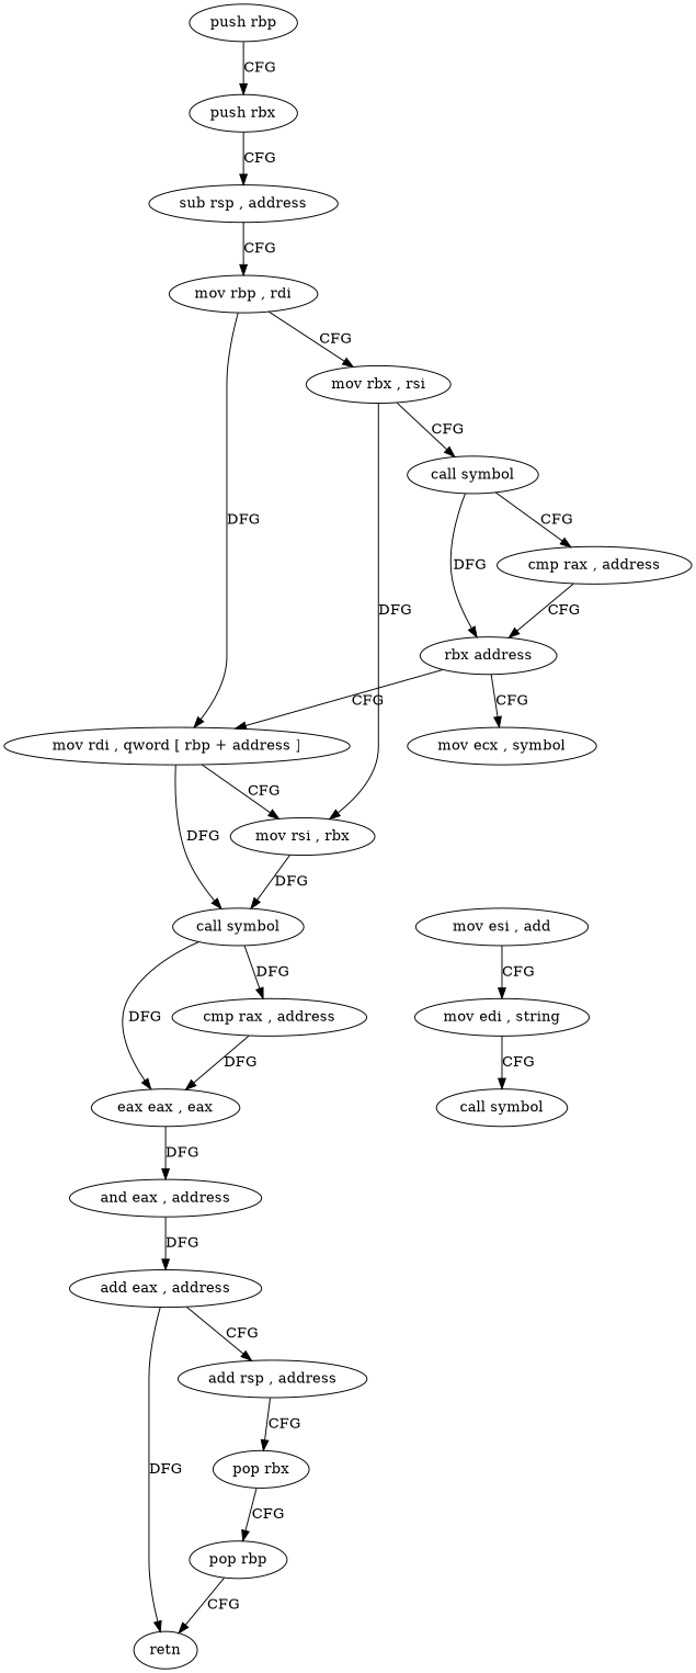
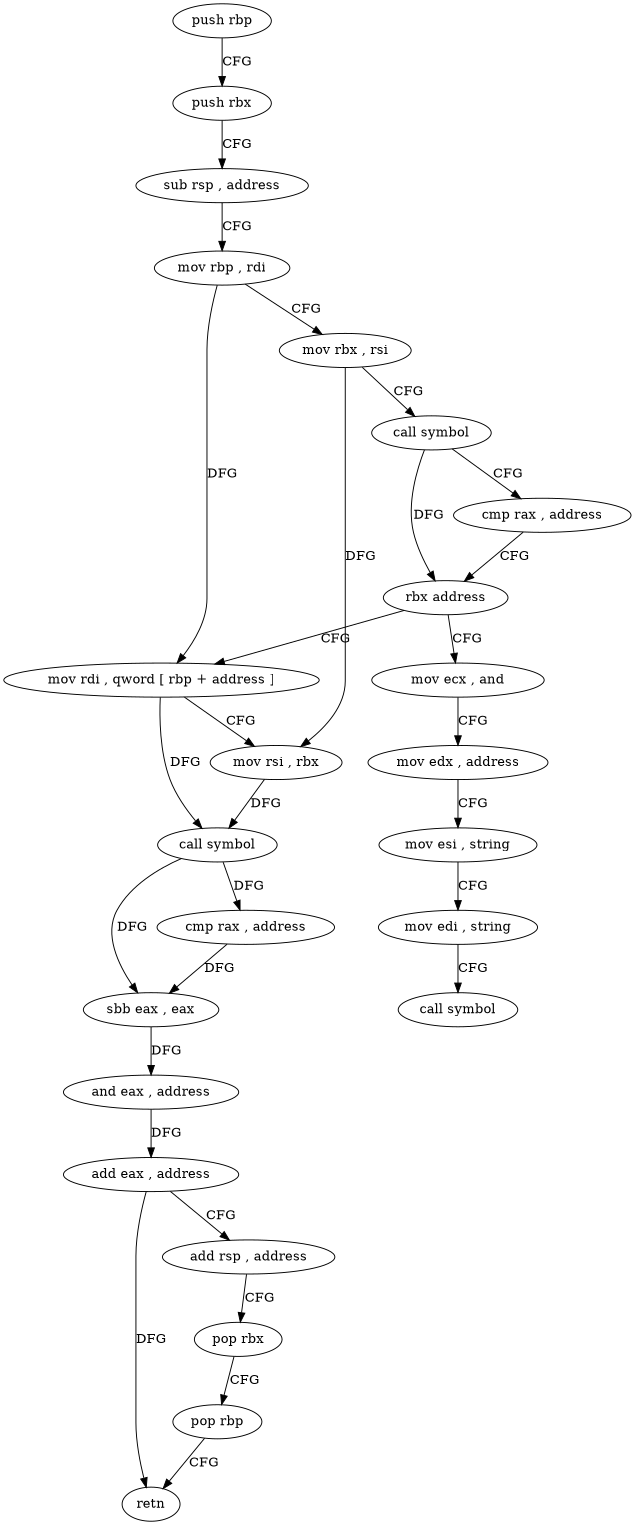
  digraph {
    n1 [label="push rbp"]
    n2 [label="push rbx"]
    n3 [label="sub rsp , address"]
    n4 [label="mov rbp , rdi"]
    n5 [label="mov rbx , rsi"]
    n6 [label="mov rdi , qword [ rbp + address ]"]
    n7 [label="call symbol"]
    n8 [label="mov rsi , rbx"]
    n9 [label="call symbol"]
    n10 [label="cmp rax , address"]
    n11 [label="rbx address"]
-   n12 [label="mov ecx , symbol"]
-   n14 [label="mov esi , add"]
+   n12 [label="mov ecx , and"]
+   n13 [label="mov edx , address"]
+   n14 [label="mov esi , string"]
    n15 [label="cmp rax , address"]
-   n16 [label="eax eax , eax"]
+   n16 [label="sbb eax , eax"]
    n17 [label="mov edi , string"]
    n18 [label="call symbol"]
    n19 [label="and eax , address"]
    n20 [label="add eax , address"]
    n21 [label="add rsp , address"]
    n22 [label=retn]
    n23 [label="pop rbx"]
    n24 [label="pop rbp"]
    n1 -> n2 [label=CFG]
    n2 -> n3 [label=CFG]
    n3 -> n4 [label=CFG]
    n4 -> n5 [label=CFG]
    n4 -> n6 [label=DFG]
    n5 -> n7 [label=CFG]
    n5 -> n8 [label=DFG]
    n6 -> n8 [label=CFG]
    n6 -> n9 [label=DFG]
    n7 -> n10 [label=CFG]
    n7 -> n11 [label=DFG]
    n8 -> n9 [label=DFG]
    n9 -> n15 [label=DFG]
    n9 -> n16 [label=DFG]
    n10 -> n11 [label=CFG]
    n11 -> n6 [label=CFG]
    n11 -> n12 [label=CFG]
+   n12 -> n13 [label=CFG]
+   n13 -> n14 [label=CFG]
    n14 -> n17 [label=CFG]
    n15 -> n16 [label=DFG]
    n16 -> n19 [label=DFG]
    n17 -> n18 [label=CFG]
    n19 -> n20 [label=DFG]
    n20 -> n21 [label=CFG]
    n20 -> n22 [label=DFG]
    n21 -> n23 [label=CFG]
    n23 -> n24 [label=CFG]
    n24 -> n22 [label=CFG]
  }
